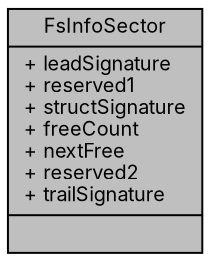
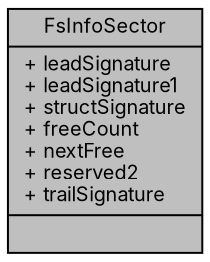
  digraph {
    fontname=Inter
-   n1 [color=black fillcolor=grey75 fontcolor=black fontname=Inter fontsize=10 height=0.2 label="{FsInfoSector\n|+ leadSignature\l+ reserved1\l+ structSignature\l+ freeCount\l+ nextFree\l+ reserved2\l+ trailSignature\l|}" shape=record style=filled width=0.4]
+   n1 [color=black fillcolor=grey75 fontcolor=black fontname=Inter fontsize=10 height=0.2 label="{FsInfoSector\n|+ leadSignature\l+ leadSignature1\l+ structSignature\l+ freeCount\l+ nextFree\l+ reserved2\l+ trailSignature\l|}" shape=record style=filled width=0.4]
  }
